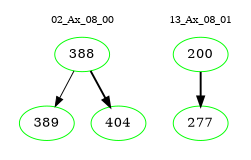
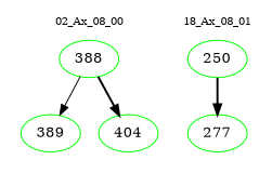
  digraph {
    node [color=green]
    edge [color=black style=bold]
    n1 [label=388]
    n2 [label=389]
    n3 [label=404]
-   n4 [label=200]
+   n4 [label=250]
    n5 [label=277]
    subgraph cluster_1 {
      color=white
      fontsize=10
      label="02_Ax_08_00"
      n1
      n2
      n3
    }
    subgraph cluster_2 {
      color=white
      fontsize=10
-     label="13_Ax_08_01"
+     label="18_Ax_08_01"
      n4
      n5
    }
    n1 -> n2 [style=solid]
    n1 -> n3
    n4 -> n5
  }
